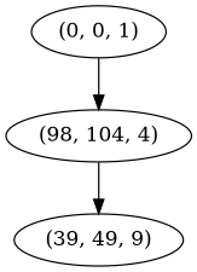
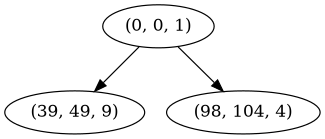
  digraph {
    n1 [label="(0, 0, 1)"]
    "(39, 49, 9)"
    "(98, 104, 4)"
-   "(98, 104, 4)" -> "(39, 49, 9)"
+   n1 -> "(39, 49, 9)"
    n1 -> "(98, 104, 4)"
  }
